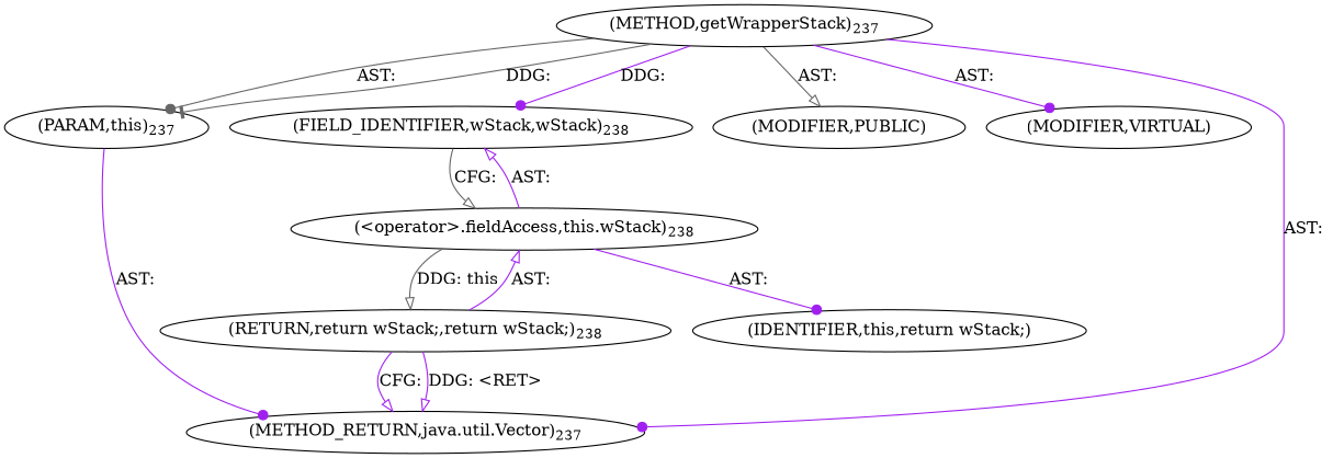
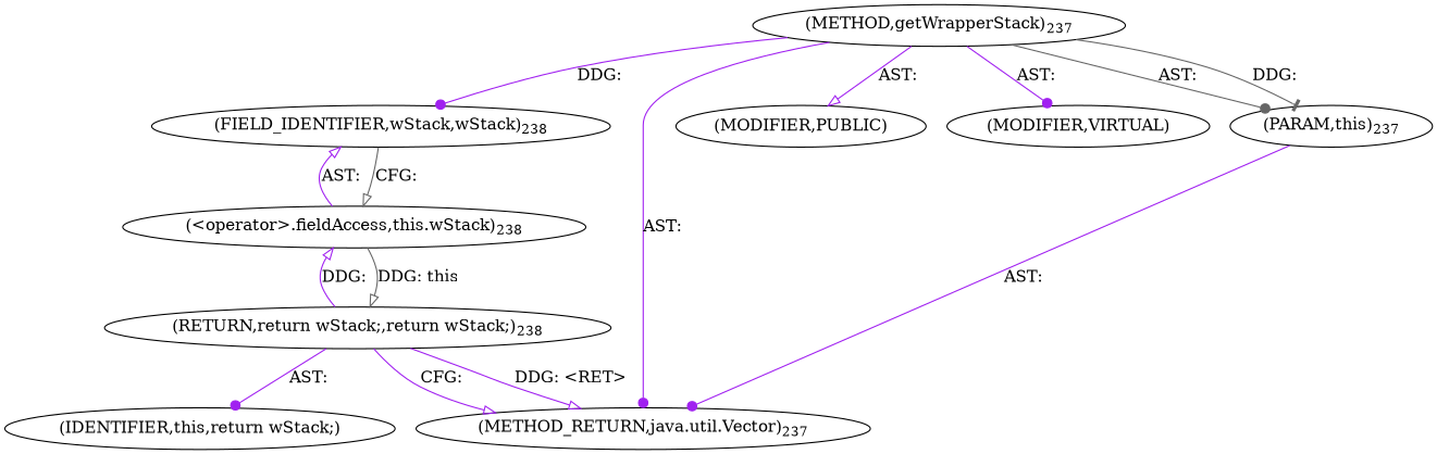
  digraph {
    edge [arrowhead=onormal color=purple]
    n1 [label=<(METHOD,getWrapperStack)<SUB>237</SUB>>]
    n2 [label=<(PARAM,this)<SUB>237</SUB>>]
    n3 [label=<(FIELD_IDENTIFIER,wStack,wStack)<SUB>238</SUB>>]
    n4 [label=<(MODIFIER,PUBLIC)>]
    n5 [label=<(MODIFIER,VIRTUAL)>]
    n6 [label=<(METHOD_RETURN,java.util.Vector)<SUB>237</SUB>>]
    n7 [label=<(&lt;operator&gt;.fieldAccess,this.wStack)<SUB>238</SUB>>]
    n8 [label=<(RETURN,return wStack;,return wStack;)<SUB>238</SUB>>]
    n9 [label=<(IDENTIFIER,this,return wStack;)>]
    n1 -> n2 [arrowhead=dot color=gray40 label="AST: "]
    n1 -> n2 [arrowhead=tee color=gray40 label="DDG: "]
    n1 -> n3 [arrowhead=dot label="DDG: "]
-   n1 -> n4 [color=gray40 label="AST: "]
+   n1 -> n4 [label="AST: "]
    n1 -> n5 [arrowhead=dot label="AST: "]
    n1 -> n6 [arrowhead=dot label="AST: "]
    n2 -> n6 [arrowhead=dot label="AST: "]
    n3 -> n7 [color=gray40 label="CFG: "]
    n7 -> n3 [label="AST: "]
    n7 -> n8 [color=gray40 label="DDG: this"]
-   n7 -> n9 [arrowhead=dot label="AST: "]
+   n8 -> n9 [arrowhead=dot label="AST: "]
    n8 -> n6 [label="CFG: "]
    n8 -> n6 [label="DDG: &lt;RET&gt;"]
-   n8 -> n7 [label="AST: "]
+   n8 -> n7 [label="DDG: "]
  }
